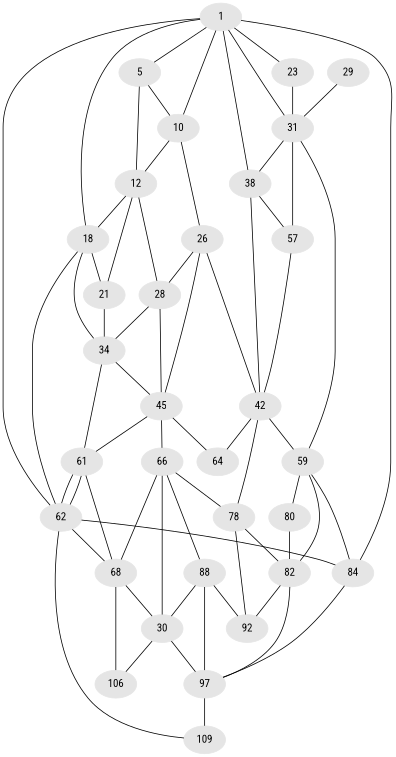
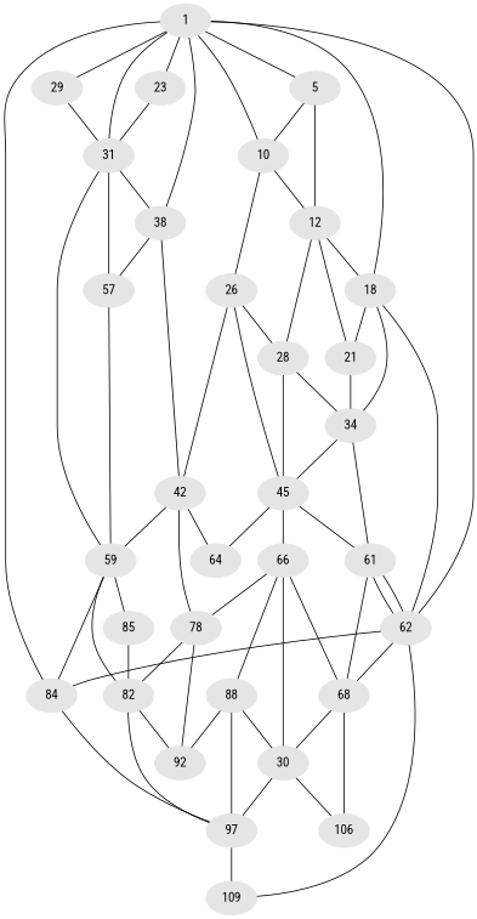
  graph {
    fontname="Roboto Condensed"
    node [color=gray90 fontname="Roboto Condensed" style=filled]
    edge [fontname="Roboto Condensed"]
    1 [super="+8+2"]
    5 [super="+6"]
    10 [super="+11+14"]
    18 [super="+37+19"]
    23
    29
    31 [super="+32+47"]
    38 [super="+41+39"]
    62 [super="+75"]
    84 [super="+85"]
    12 [super="+13+15"]
    26 [super="+27+44"]
    21 [super="+25"]
    34 [super="+35"]
    57
    59 [super="+60+87"]
    42 [super="+73+43"]
    68 [super="+69+105"]
    109
    97 [super="+111+98"]
    28 [super="+33"]
    45 [super="+52+46"]
    61 [super="+63"]
    64
    78 [super="+83"]
    66 [super="+79+67"]
-   80 [super="+81"]
+   80 [super="+81" label=85]
    82 [super="+95"]
    92
    88 [super="+89+93"]
    n31 [label=30 super="+100+91"]
    106
    1 -- 5
    1 -- 10
    1 -- 18
    1 -- 23 [weight=2]
+   1 -- 29 [weight=2]
    1 -- 31
    1 -- 38 [weight=2]
    1 -- 62
    1 -- 84
    5 -- 10
    5 -- 12 [weight=2]
    10 -- 12 [weight=2]
    10 -- 26
    18 -- 62
    18 -- 21 [weight=2]
    18 -- 34 [weight=2]
    23 -- 31
    29 -- 31
    31 -- 38 [weight=2]
    31 -- 57
    31 -- 59
    38 -- 57
    38 -- 42
    62 -- 84
    62 -- 68 [weight=2]
    62 -- 109
    84 -- 97
    12 -- 18
    12 -- 21
    12 -- 28
    26 -- 42
    26 -- 28
    26 -- 45 [weight=2]
    21 -- 34
    34 -- 45 [weight=2]
    34 -- 61
-   57 -- 42
+   57 -- 59
    59 -- 84
    59 -- 80 [weight=3]
    59 -- 82
    42 -- 59
    42 -- 64 [weight=2]
    42 -- 78
    68 -- n31
    68 -- 106 [weight=2]
    97 -- 109 [weight=2]
    28 -- 34
    28 -- 45
    45 -- 61
    45 -- 64
    45 -- 66
    61 -- 62 [weight=2]
    61 -- 62
    61 -- 68
    78 -- 82
    78 -- 92
    66 -- 68
    66 -- 78
    66 -- 88
    66 -- n31
    80 -- 82
    82 -- 97
    82 -- 92
    88 -- 97
    88 -- 92
    88 -- n31
    n31 -- 97
    n31 -- 106
  }
